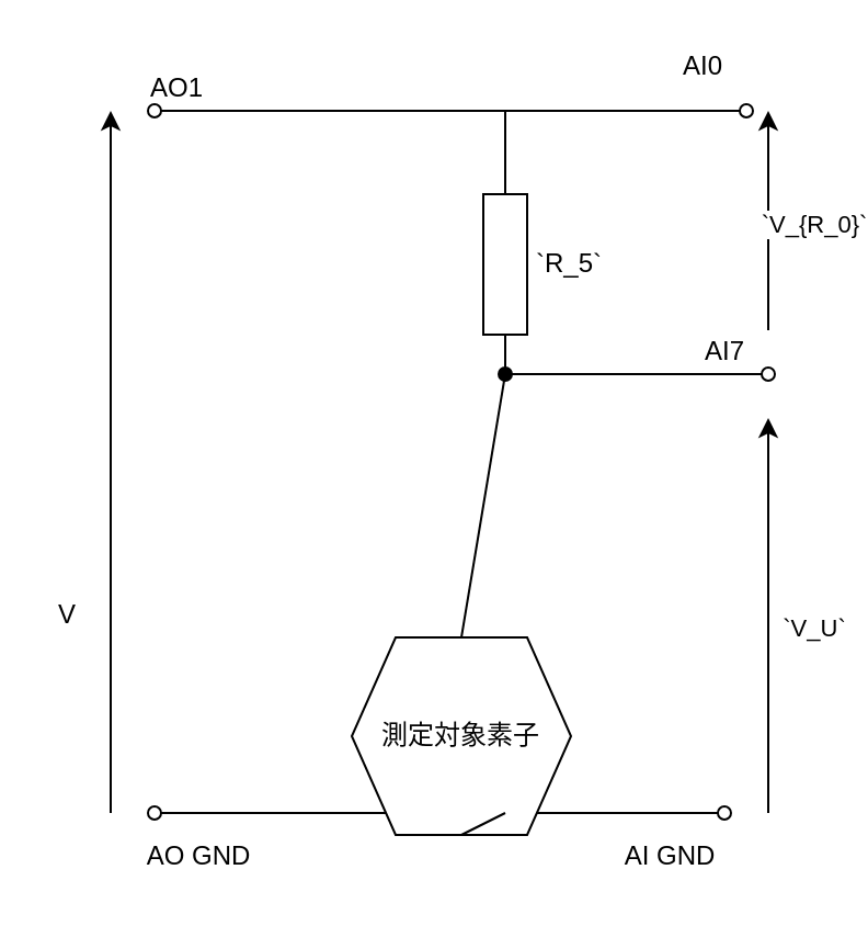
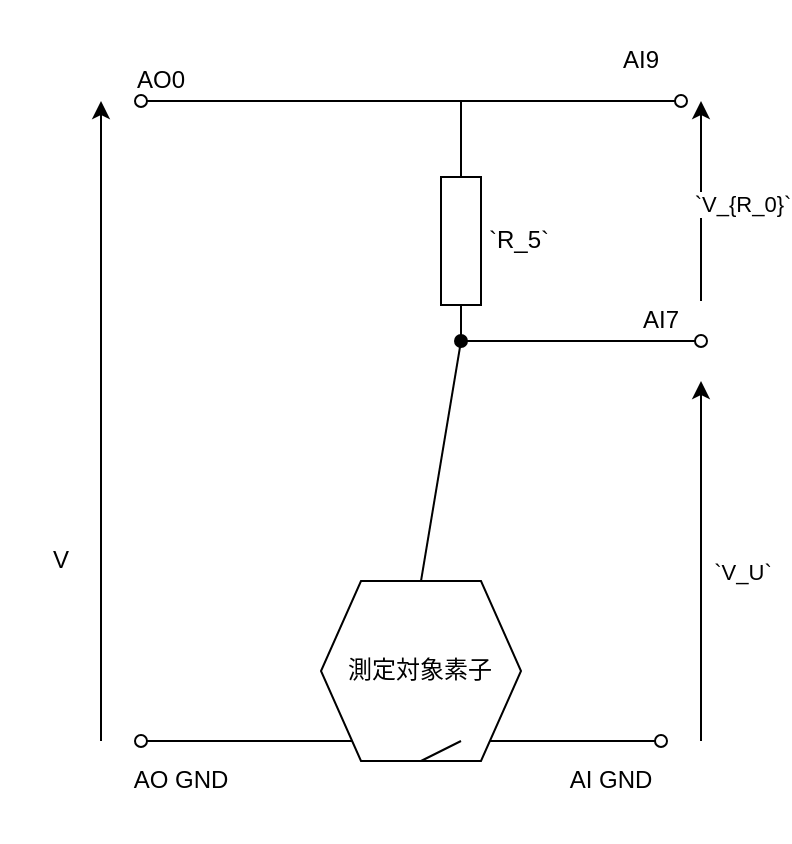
  <mxCell id="0" />
  <mxCell id="1" parent="0" />
  <mxCell id="2" value="" style="endArrow=oval;html=1;rounded=0;startArrow=oval;startFill=0;endFill=0;" parent="1" edge="1"><mxGeometry width="50" height="50" relative="1" as="geometry"><mxPoint x="70" y="50" as="sourcePoint" /><mxPoint x="340" y="50" as="targetPoint" /></mxGeometry></mxCell>
  <mxCell id="3" value="" style="endArrow=oval;html=1;rounded=0;endFill=0;startArrow=oval;startFill=0;" parent="1" edge="1"><mxGeometry width="50" height="50" relative="1" as="geometry"><mxPoint x="70" y="370" as="sourcePoint" /><mxPoint x="330" y="370" as="targetPoint" /></mxGeometry></mxCell>
  <mxCell id="4" value="" style="pointerEvents=1;verticalLabelPosition=bottom;shadow=0;dashed=0;align=center;html=1;verticalAlign=top;shape=mxgraph.electrical.resistors.resistor_1;direction=south;" parent="1" vertex="1"><mxGeometry x="220" y="70" width="20" height="100" as="geometry" /></mxCell>
  <mxCell id="5" value="測定対象素子" style="shape=hexagon;perimeter=hexagonPerimeter2;whiteSpace=wrap;html=1;fixedSize=1;" parent="1" vertex="1"><mxGeometry x="160" y="290" width="100" height="90" as="geometry" /></mxCell>
  <mxCell id="6" value="" style="endArrow=none;html=1;rounded=0;entryX=1;entryY=0.5;entryDx=0;entryDy=0;entryPerimeter=0;exitX=0.5;exitY=0;exitDx=0;exitDy=0;" parent="1" source="5" target="4" edge="1"><mxGeometry width="50" height="50" relative="1" as="geometry"><mxPoint x="230" y="180" as="sourcePoint" /><mxPoint x="280" y="130" as="targetPoint" /></mxGeometry></mxCell>
  <mxCell id="7" value="" style="endArrow=none;html=1;rounded=0;entryX=0.5;entryY=1;entryDx=0;entryDy=0;" parent="1" target="5" edge="1"><mxGeometry width="50" height="50" relative="1" as="geometry"><mxPoint x="230" y="370" as="sourcePoint" /><mxPoint x="280" y="250" as="targetPoint" /></mxGeometry></mxCell>
  <mxCell id="8" value="" style="endArrow=none;html=1;rounded=0;" parent="1" edge="1"><mxGeometry width="50" height="50" relative="1" as="geometry"><mxPoint x="230" y="70" as="sourcePoint" /><mxPoint x="230" y="50" as="targetPoint" /></mxGeometry></mxCell>
  <mxCell id="9" value="" style="endArrow=classic;html=1;rounded=0;" parent="1" edge="1"><mxGeometry width="50" height="50" relative="1" as="geometry"><mxPoint x="50" y="370" as="sourcePoint" /><mxPoint x="50" y="50" as="targetPoint" /></mxGeometry></mxCell>
  <mxCell id="10" value="" style="endArrow=classic;html=1;rounded=0;" parent="1" edge="1"><mxGeometry width="50" height="50" relative="1" as="geometry"><mxPoint x="350" y="370" as="sourcePoint" /><mxPoint x="350" y="190" as="targetPoint" /></mxGeometry></mxCell>
  <mxCell id="11" value="`V_U`" style="edgeLabel;html=1;align=center;verticalAlign=middle;resizable=0;points=[];" parent="10" vertex="1" connectable="0"><mxGeometry x="-0.06" relative="1" as="geometry"><mxPoint x="20" as="offset" /></mxGeometry></mxCell>
  <mxCell id="12" value="" style="endArrow=classic;html=1;rounded=0;" parent="1" edge="1"><mxGeometry width="50" height="50" relative="1" as="geometry"><mxPoint x="350" y="150" as="sourcePoint" /><mxPoint x="350" y="50" as="targetPoint" /></mxGeometry></mxCell>
  <mxCell id="13" value="`V_{R_0}`" style="edgeLabel;html=1;align=center;verticalAlign=middle;resizable=0;points=[];" parent="12" vertex="1" connectable="0"><mxGeometry x="-0.012" y="-1" relative="1" as="geometry"><mxPoint x="19" as="offset" /></mxGeometry></mxCell>
  <mxCell id="14" value="" style="endArrow=oval;html=1;rounded=0;startArrow=oval;startFill=1;endFill=0;" parent="1" edge="1"><mxGeometry width="50" height="50" relative="1" as="geometry"><mxPoint x="230" y="170" as="sourcePoint" /><mxPoint x="350" y="170" as="targetPoint" /></mxGeometry></mxCell>
  <mxCell id="15" value="`R_5`" style="text;html=1;align=center;verticalAlign=middle;resizable=0;points=[];autosize=1;strokeColor=none;fillColor=none;" parent="1" vertex="1"><mxGeometry x="234" y="110" width="50" height="20" as="geometry" /></mxCell>
  <mxCell id="16" value="AO GND" style="text;html=1;align=center;verticalAlign=middle;resizable=0;points=[];autosize=1;strokeColor=none;fillColor=none;" parent="1" vertex="1"><mxGeometry x="60" y="380" width="60" height="20" as="geometry" /></mxCell>
- <mxCell id="17" value="AO1" style="text;html=1;align=center;verticalAlign=middle;resizable=0;points=[];autosize=1;strokeColor=none;fillColor=none;" parent="1" vertex="1"><mxGeometry x="60" y="30" width="40" height="20" as="geometry" /></mxCell>
- <mxCell id="18" value="AI0" style="text;html=1;align=center;verticalAlign=middle;resizable=0;points=[];autosize=1;strokeColor=none;fillColor=none;" parent="1" vertex="1"><mxGeometry x="305" y="20" width="30" height="20" as="geometry" /></mxCell>
+ <mxCell id="17" value="AO0" style="text;html=1;align=center;verticalAlign=middle;resizable=0;points=[];autosize=1;strokeColor=none;fillColor=none;" parent="1" vertex="1"><mxGeometry x="60" y="30" width="40" height="20" as="geometry" /></mxCell>
+ <mxCell id="18" value="AI9" style="text;html=1;align=center;verticalAlign=middle;resizable=0;points=[];autosize=1;strokeColor=none;fillColor=none;" parent="1" vertex="1"><mxGeometry x="305" y="20" width="30" height="20" as="geometry" /></mxCell>
  <mxCell id="19" value="AI7" style="text;html=1;align=center;verticalAlign=middle;resizable=0;points=[];autosize=1;strokeColor=none;fillColor=none;" parent="1" vertex="1"><mxGeometry x="315" y="150" width="30" height="20" as="geometry" /></mxCell>
  <mxCell id="20" value="AI GND" style="text;html=1;align=center;verticalAlign=middle;resizable=0;points=[];autosize=1;strokeColor=none;fillColor=none;" parent="1" vertex="1"><mxGeometry x="275" y="380" width="60" height="20" as="geometry" /></mxCell>
  <mxCell id="21" value="V" style="text;html=1;align=center;verticalAlign=middle;resizable=0;points=[];autosize=1;strokeColor=none;fillColor=none;" vertex="1" parent="1"><mxGeometry x="20" y="270" width="20" height="20" as="geometry" /></mxCell>
